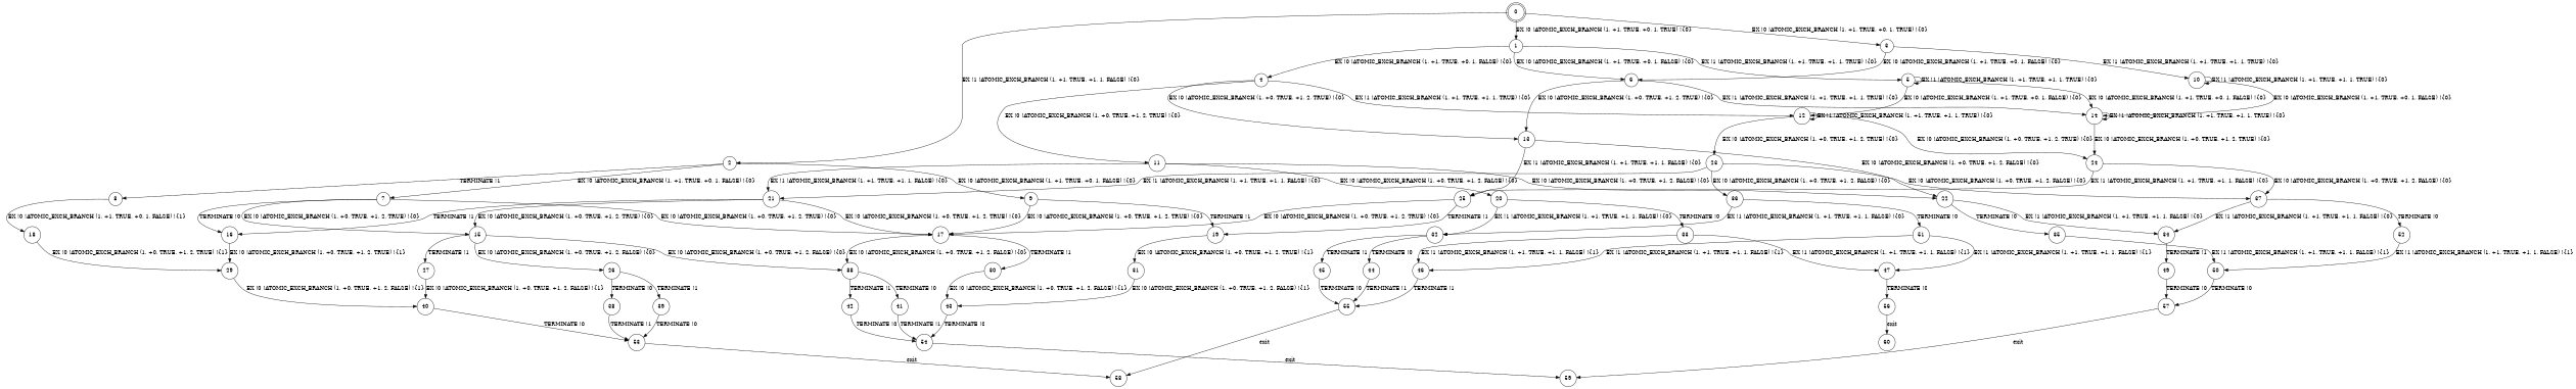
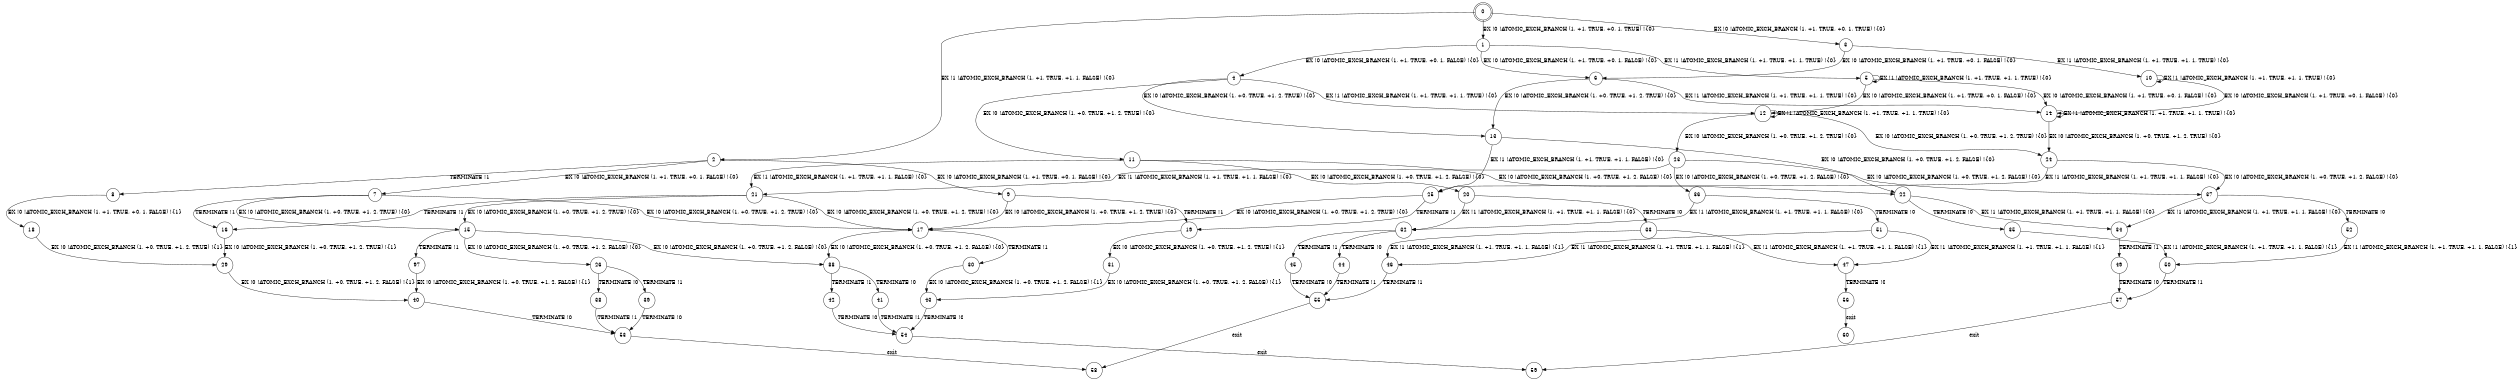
  digraph {
    node [shape=circle]
    0 [peripheries=2]
    1
    2
    3
    4
    5
    6
    7
    8
    9
    10
    11
    12
    13
    14
    15
    16
    17
    18
    19
    20
    21
    22
    23
    24
    25
    26
-   27
+   27 [label=97]
    n29 [label=88]
    29
    30
    31
    32
    33
    34
    35
    36
    37
    38
    39
    40
    41
    42
    43
    44
    45
    46
    47
    49
    50
    51
    52
    53
    54
    55
    56
    57
    58
    59
    60
    0 -> 1 [label="EX !0 !ATOMIC_EXCH_BRANCH (1, +1, TRUE, +0, 1, TRUE) !{0}"]
    0 -> 2 [label="EX !1 !ATOMIC_EXCH_BRANCH (1, +1, TRUE, +1, 1, FALSE) !{0}"]
    0 -> 3 [label="EX !0 !ATOMIC_EXCH_BRANCH (1, +1, TRUE, +0, 1, TRUE) !{0}"]
    1 -> 4 [label="EX !0 !ATOMIC_EXCH_BRANCH (1, +1, TRUE, +0, 1, FALSE) !{0}"]
    1 -> 5 [label="EX !1 !ATOMIC_EXCH_BRANCH (1, +1, TRUE, +1, 1, TRUE) !{0}"]
    1 -> 6 [label="EX !0 !ATOMIC_EXCH_BRANCH (1, +1, TRUE, +0, 1, FALSE) !{0}"]
    2 -> 7 [label="EX !0 !ATOMIC_EXCH_BRANCH (1, +1, TRUE, +0, 1, FALSE) !{0}"]
    2 -> 8 [label="TERMINATE !1"]
    2 -> 9 [label="EX !0 !ATOMIC_EXCH_BRANCH (1, +1, TRUE, +0, 1, FALSE) !{0}"]
    3 -> 6 [label="EX !0 !ATOMIC_EXCH_BRANCH (1, +1, TRUE, +0, 1, FALSE) !{0}"]
    3 -> 10 [label="EX !1 !ATOMIC_EXCH_BRANCH (1, +1, TRUE, +1, 1, TRUE) !{0}"]
    4 -> 11 [label="EX !0 !ATOMIC_EXCH_BRANCH (1, +0, TRUE, +1, 2, TRUE) !{0}"]
    4 -> 12 [label="EX !1 !ATOMIC_EXCH_BRANCH (1, +1, TRUE, +1, 1, TRUE) !{0}"]
    4 -> 13 [label="EX !0 !ATOMIC_EXCH_BRANCH (1, +0, TRUE, +1, 2, TRUE) !{0}"]
    5 -> 5 [label="EX !1 !ATOMIC_EXCH_BRANCH (1, +1, TRUE, +1, 1, TRUE) !{0}"]
    5 -> 12 [label="EX !0 !ATOMIC_EXCH_BRANCH (1, +1, TRUE, +0, 1, FALSE) !{0}"]
    5 -> 14 [label="EX !0 !ATOMIC_EXCH_BRANCH (1, +1, TRUE, +0, 1, FALSE) !{0}"]
    6 -> 13 [label="EX !0 !ATOMIC_EXCH_BRANCH (1, +0, TRUE, +1, 2, TRUE) !{0}"]
    6 -> 14 [label="EX !1 !ATOMIC_EXCH_BRANCH (1, +1, TRUE, +1, 1, TRUE) !{0}"]
    7 -> 15 [label="EX !0 !ATOMIC_EXCH_BRANCH (1, +0, TRUE, +1, 2, TRUE) !{0}"]
-   7 -> 16 [label="TERMINATE !0"]
+   7 -> 16 [label="TERMINATE !1"]
    7 -> 17 [label="EX !0 !ATOMIC_EXCH_BRANCH (1, +0, TRUE, +1, 2, TRUE) !{0}"]
    8 -> 18 [label="EX !0 !ATOMIC_EXCH_BRANCH (1, +1, TRUE, +0, 1, FALSE) !{1}"]
    9 -> 17 [label="EX !0 !ATOMIC_EXCH_BRANCH (1, +0, TRUE, +1, 2, TRUE) !{0}"]
    9 -> 19 [label="TERMINATE !1"]
    10 -> 10 [label="EX !1 !ATOMIC_EXCH_BRANCH (1, +1, TRUE, +1, 1, TRUE) !{0}"]
    10 -> 14 [label="EX !0 !ATOMIC_EXCH_BRANCH (1, +1, TRUE, +0, 1, FALSE) !{0}"]
    11 -> 20 [label="EX !0 !ATOMIC_EXCH_BRANCH (1, +0, TRUE, +1, 2, FALSE) !{0}"]
    11 -> 21 [label="EX !1 !ATOMIC_EXCH_BRANCH (1, +1, TRUE, +1, 1, FALSE) !{0}"]
    11 -> 22 [label="EX !0 !ATOMIC_EXCH_BRANCH (1, +0, TRUE, +1, 2, FALSE) !{0}"]
    12 -> 12 [label="EX !1 !ATOMIC_EXCH_BRANCH (1, +1, TRUE, +1, 1, TRUE) !{0}"]
    12 -> 23 [label="EX !0 !ATOMIC_EXCH_BRANCH (1, +0, TRUE, +1, 2, TRUE) !{0}"]
    12 -> 24 [label="EX !0 !ATOMIC_EXCH_BRANCH (1, +0, TRUE, +1, 2, TRUE) !{0}"]
    13 -> 22 [label="EX !0 !ATOMIC_EXCH_BRANCH (1, +0, TRUE, +1, 2, FALSE) !{0}"]
    13 -> 25 [label="EX !1 !ATOMIC_EXCH_BRANCH (1, +1, TRUE, +1, 1, FALSE) !{0}"]
    14 -> 14 [label="EX !1 !ATOMIC_EXCH_BRANCH (1, +1, TRUE, +1, 1, TRUE) !{0}"]
    14 -> 24 [label="EX !0 !ATOMIC_EXCH_BRANCH (1, +0, TRUE, +1, 2, TRUE) !{0}"]
    15 -> 26 [label="EX !0 !ATOMIC_EXCH_BRANCH (1, +0, TRUE, +1, 2, FALSE) !{0}"]
    15 -> 27 [label="TERMINATE !1"]
    15 -> n29 [label="EX !0 !ATOMIC_EXCH_BRANCH (1, +0, TRUE, +1, 2, FALSE) !{0}"]
    16 -> 29 [label="EX !0 !ATOMIC_EXCH_BRANCH (1, +0, TRUE, +1, 2, TRUE) !{1}"]
    17 -> n29 [label="EX !0 !ATOMIC_EXCH_BRANCH (1, +0, TRUE, +1, 2, FALSE) !{0}"]
    17 -> 30 [label="TERMINATE !1"]
    18 -> 29 [label="EX !0 !ATOMIC_EXCH_BRANCH (1, +0, TRUE, +1, 2, TRUE) !{1}"]
    19 -> 31 [label="EX !0 !ATOMIC_EXCH_BRANCH (1, +0, TRUE, +1, 2, TRUE) !{1}"]
    20 -> 32 [label="EX !1 !ATOMIC_EXCH_BRANCH (1, +1, TRUE, +1, 1, FALSE) !{0}"]
    20 -> 33 [label="TERMINATE !0"]
    21 -> 15 [label="EX !0 !ATOMIC_EXCH_BRANCH (1, +0, TRUE, +1, 2, TRUE) !{0}"]
    21 -> 16 [label="TERMINATE !1"]
    21 -> 17 [label="EX !0 !ATOMIC_EXCH_BRANCH (1, +0, TRUE, +1, 2, TRUE) !{0}"]
    22 -> 34 [label="EX !1 !ATOMIC_EXCH_BRANCH (1, +1, TRUE, +1, 1, FALSE) !{0}"]
    22 -> 35 [label="TERMINATE !0"]
    23 -> 21 [label="EX !1 !ATOMIC_EXCH_BRANCH (1, +1, TRUE, +1, 1, FALSE) !{0}"]
    23 -> 36 [label="EX !0 !ATOMIC_EXCH_BRANCH (1, +0, TRUE, +1, 2, FALSE) !{0}"]
    23 -> 37 [label="EX !0 !ATOMIC_EXCH_BRANCH (1, +0, TRUE, +1, 2, FALSE) !{0}"]
    24 -> 25 [label="EX !1 !ATOMIC_EXCH_BRANCH (1, +1, TRUE, +1, 1, FALSE) !{0}"]
    24 -> 37 [label="EX !0 !ATOMIC_EXCH_BRANCH (1, +0, TRUE, +1, 2, FALSE) !{0}"]
    25 -> 17 [label="EX !0 !ATOMIC_EXCH_BRANCH (1, +0, TRUE, +1, 2, TRUE) !{0}"]
    25 -> 19 [label="TERMINATE !1"]
    26 -> 38 [label="TERMINATE !0"]
    26 -> 39 [label="TERMINATE !1"]
    27 -> 40 [label="EX !0 !ATOMIC_EXCH_BRANCH (1, +0, TRUE, +1, 2, FALSE) !{1}"]
    n29 -> 41 [label="TERMINATE !0"]
    n29 -> 42 [label="TERMINATE !1"]
    29 -> 40 [label="EX !0 !ATOMIC_EXCH_BRANCH (1, +0, TRUE, +1, 2, FALSE) !{1}"]
    30 -> 43 [label="EX !0 !ATOMIC_EXCH_BRANCH (1, +0, TRUE, +1, 2, FALSE) !{1}"]
    31 -> 43 [label="EX !0 !ATOMIC_EXCH_BRANCH (1, +0, TRUE, +1, 2, FALSE) !{1}"]
    32 -> 44 [label="TERMINATE !0"]
    32 -> 45 [label="TERMINATE !1"]
    33 -> 46 [label="EX !1 !ATOMIC_EXCH_BRANCH (1, +1, TRUE, +1, 1, FALSE) !{1}"]
    33 -> 47 [label="EX !1 !ATOMIC_EXCH_BRANCH (1, +1, TRUE, +1, 1, FALSE) !{1}"]
    34 -> 49 [label="TERMINATE !1"]
    35 -> 50 [label="EX !1 !ATOMIC_EXCH_BRANCH (1, +1, TRUE, +1, 1, FALSE) !{1}"]
    36 -> 32 [label="EX !1 !ATOMIC_EXCH_BRANCH (1, +1, TRUE, +1, 1, FALSE) !{0}"]
    36 -> 51 [label="TERMINATE !0"]
    37 -> 34 [label="EX !1 !ATOMIC_EXCH_BRANCH (1, +1, TRUE, +1, 1, FALSE) !{0}"]
    37 -> 52 [label="TERMINATE !0"]
    38 -> 53 [label="TERMINATE !1"]
    39 -> 53 [label="TERMINATE !0"]
    40 -> 53 [label="TERMINATE !0"]
    41 -> 54 [label="TERMINATE !1"]
    42 -> 54 [label="TERMINATE !0"]
    43 -> 54 [label="TERMINATE !0"]
    44 -> 55 [label="TERMINATE !1"]
    45 -> 55 [label="TERMINATE !0"]
    46 -> 55 [label="TERMINATE !1"]
    47 -> 56 [label="TERMINATE !0"]
    49 -> 57 [label="TERMINATE !0"]
-   50 -> 57 [label="TERMINATE !0"]
+   50 -> 57 [label="TERMINATE !1"]
    51 -> 46 [label="EX !1 !ATOMIC_EXCH_BRANCH (1, +1, TRUE, +1, 1, FALSE) !{1}"]
    51 -> 47 [label="EX !1 !ATOMIC_EXCH_BRANCH (1, +1, TRUE, +1, 1, FALSE) !{1}"]
    52 -> 50 [label="EX !1 !ATOMIC_EXCH_BRANCH (1, +1, TRUE, +1, 1, FALSE) !{1}"]
    53 -> 58 [label=exit]
    54 -> 59 [label=exit]
    55 -> 58 [label=exit]
    56 -> 60 [label=exit]
    57 -> 59 [label=exit]
  }
